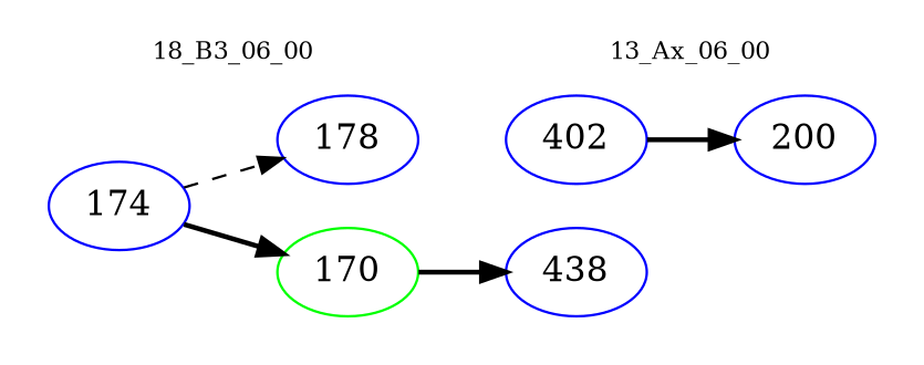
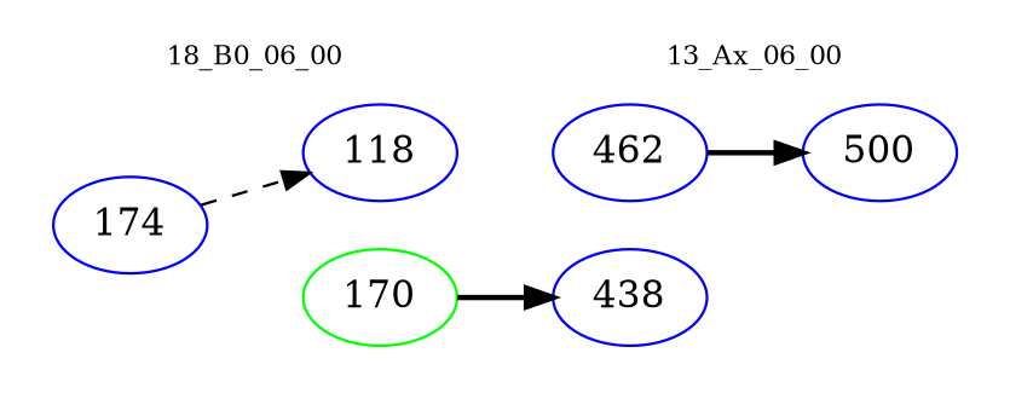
  digraph {
    rankdir=LR
    node [color=blue]
    edge [color=black style=bold]
-   n1 [label=402]
+   n1 [label=462]
    n2 [label=438]
-   n3 [label=200]
+   n3 [label=500]
    n4 [label=174]
    n5 [color=green label=170]
-   n6 [label=178]
+   n6 [label=118]
    subgraph cluster_1 {
      color=white
      fontsize=10
      label="13_Ax_06_00"
      n1
      n2
      n3
    }
    subgraph cluster_2 {
      color=white
      fontsize=10
-     label="18_B3_06_00"
+     label="18_B0_06_00"
      n4
      n5
      n6
    }
    n1 -> n3
-   n4 -> n5
    n4 -> n6 [style=dashed]
    n5 -> n2
  }
